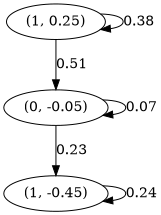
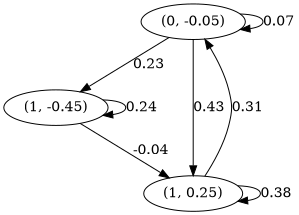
  digraph {
    n1 [label="(0, -0.05)"]
    n2 [label="(1, -0.45)"]
    n3 [label="(1, 0.25)"]
    n1 -> n1 [label=0.07]
    n1 -> n2 [label=0.23]
+   n1 -> n3 [label=0.43]
    n2 -> n2 [label=0.24]
-   n3 -> n1 [label=0.51]
+   n2 -> n3 [label=-0.04]
+   n3 -> n1 [label=0.31]
    n3 -> n3 [label=0.38]
  }
